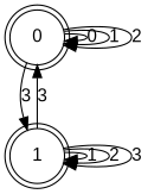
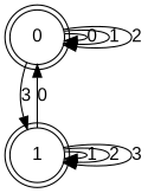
  digraph {
    fontname="Liberation Sans"
    node [shape=doublecircle fontname="Liberation Sans"]
    edge [fontname="Liberation Sans"]
    0
    1
    0 -> 0 [label=0]
    0 -> 0 [label=1]
    0 -> 0 [label=2]
    0 -> 1 [label=3]
-   1 -> 0 [label=3]
+   1 -> 0 [label=0]
    1 -> 1 [label=1]
    1 -> 1 [label=2]
    1 -> 1 [label=3]
  }
